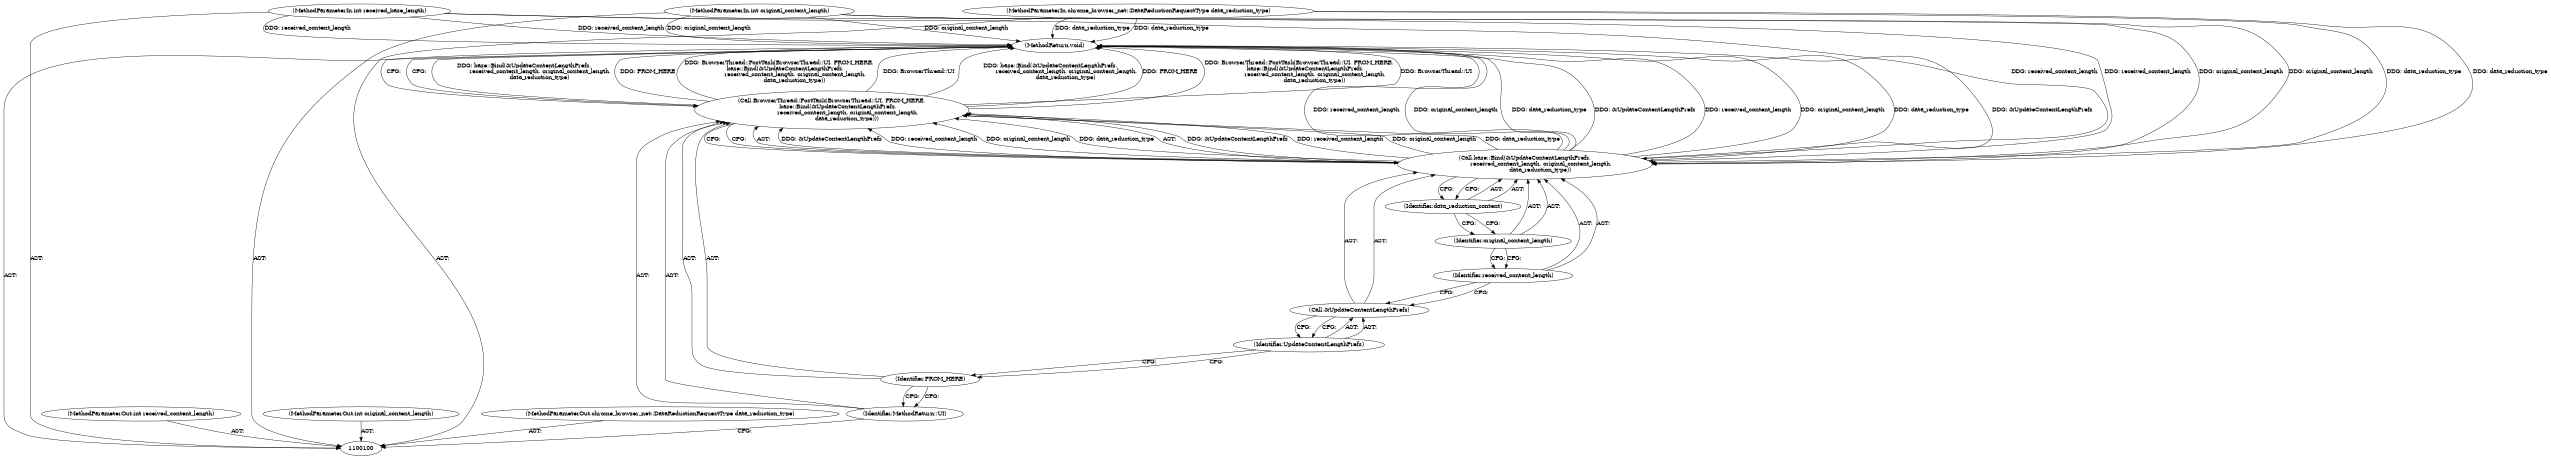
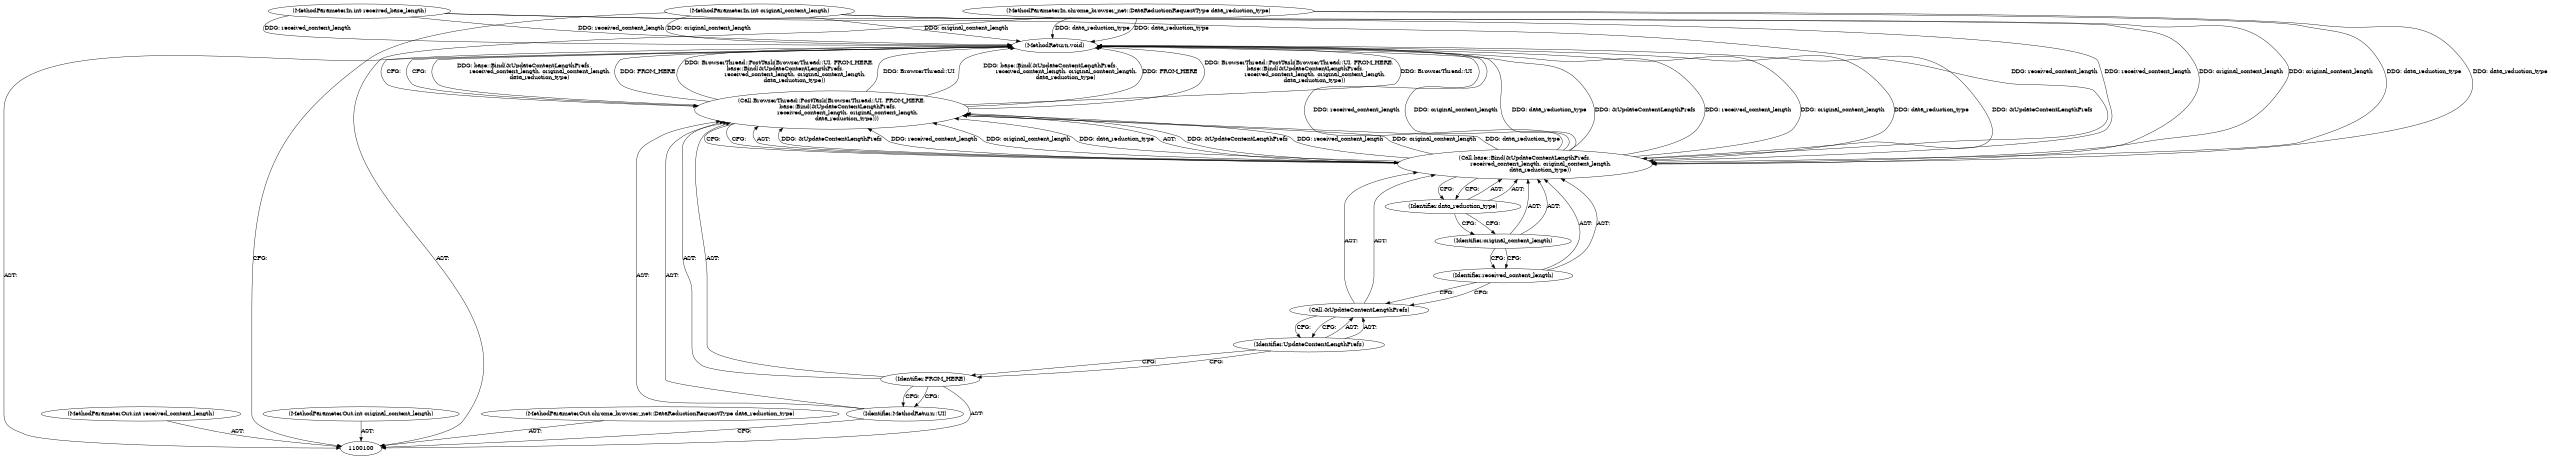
  digraph {
    n1 [label="(MethodReturn,void)"]
    n2 [label="(Call,BrowserThread::PostTask(BrowserThread::UI, FROM_HERE,\n       base::Bind(&UpdateContentLengthPrefs,\n                  received_content_length, original_content_length,\n                 data_reduction_type)))"]
    n3 [label=1100100]
    n4 [label="(Call,base::Bind(&UpdateContentLengthPrefs,\n                  received_content_length, original_content_length,\n                 data_reduction_type))"]
    n5 [label="(MethodParameterIn,int received_base_length)"]
-   n6 [label="(Identifier,data_reduction_content)"]
+   n6 [label="(Identifier,data_reduction_type)"]
    n7 [label="(MethodParameterOut,int received_content_length)"]
    n8 [label="(MethodParameterIn,int original_content_length)"]
    n9 [label="(MethodParameterOut,int original_content_length)"]
    n10 [label="(MethodParameterIn,chrome_browser_net::DataReductionRequestType data_reduction_type)"]
    n11 [label="(MethodParameterOut,chrome_browser_net::DataReductionRequestType data_reduction_type)"]
    n12 [label="(Identifier,MethodReturn::UI)"]
    n13 [label="(Identifier,FROM_HERE)"]
    n14 [label="(Call,&UpdateContentLengthPrefs)"]
    n15 [label="(Identifier,UpdateContentLengthPrefs)"]
    n16 [label="(Identifier,original_content_length)"]
    n17 [label="(Identifier,received_content_length)"]
    n1 -> n2 [label="CFG: "]
    n1 -> n2 [label="CFG: "]
    n1 -> n3 [label="AST: "]
    n2 -> n1 [label="DDG: base::Bind(&UpdateContentLengthPrefs,\n                  received_content_length, original_content_length,\n                 data_reduction_type)"]
    n2 -> n1 [label="DDG: FROM_HERE"]
    n2 -> n1 [label="DDG: BrowserThread::PostTask(BrowserThread::UI, FROM_HERE,\n       base::Bind(&UpdateContentLengthPrefs,\n                  received_content_length, original_content_length,\n                 data_reduction_type))"]
    n2 -> n1 [label="DDG: BrowserThread::UI"]
    n2 -> n1 [label="DDG: base::Bind(&UpdateContentLengthPrefs,\n                  received_content_length, original_content_length,\n                 data_reduction_type)"]
    n2 -> n1 [label="DDG: FROM_HERE"]
    n2 -> n1 [label="DDG: BrowserThread::PostTask(BrowserThread::UI, FROM_HERE,\n       base::Bind(&UpdateContentLengthPrefs,\n                  received_content_length, original_content_length,\n                 data_reduction_type))"]
    n2 -> n1 [label="DDG: BrowserThread::UI"]
    n2 -> n4 [label="CFG: "]
    n2 -> n4 [label="CFG: "]
    n4 -> n1 [label="DDG: received_content_length"]
    n4 -> n1 [label="DDG: original_content_length"]
    n4 -> n1 [label="DDG: data_reduction_type"]
    n4 -> n1 [label="DDG: &UpdateContentLengthPrefs"]
    n4 -> n1 [label="DDG: received_content_length"]
    n4 -> n1 [label="DDG: original_content_length"]
    n4 -> n1 [label="DDG: data_reduction_type"]
    n4 -> n1 [label="DDG: &UpdateContentLengthPrefs"]
    n4 -> n2 [label="AST: "]
    n4 -> n2 [label="DDG: &UpdateContentLengthPrefs"]
    n4 -> n2 [label="DDG: received_content_length"]
    n4 -> n2 [label="DDG: original_content_length"]
    n4 -> n2 [label="DDG: data_reduction_type"]
    n4 -> n2 [label="AST: "]
    n4 -> n2 [label="DDG: &UpdateContentLengthPrefs"]
    n4 -> n2 [label="DDG: received_content_length"]
    n4 -> n2 [label="DDG: original_content_length"]
    n4 -> n2 [label="DDG: data_reduction_type"]
    n4 -> n6 [label="CFG: "]
    n4 -> n6 [label="CFG: "]
    n5 -> n1 [label="DDG: received_content_length"]
    n5 -> n1 [label="DDG: received_content_length"]
-   n5 -> n3 [label="AST: "]
+   n13 -> n3 [label="AST: "]
    n5 -> n4 [label="DDG: received_content_length"]
    n5 -> n4 [label="DDG: received_content_length"]
    n6 -> n4 [label="AST: "]
    n6 -> n4 [label="AST: "]
    n6 -> n16 [label="CFG: "]
    n6 -> n16 [label="CFG: "]
    n7 -> n3 [label="AST: "]
    n8 -> n1 [label="DDG: original_content_length"]
    n8 -> n1 [label="DDG: original_content_length"]
-   n8 -> n3 [label="AST: "]
+   n8 -> n3 [label="CFG: "]
    n8 -> n4 [label="DDG: original_content_length"]
    n8 -> n4 [label="DDG: original_content_length"]
    n9 -> n3 [label="AST: "]
    n10 -> n1 [label="DDG: data_reduction_type"]
    n10 -> n1 [label="DDG: data_reduction_type"]
    n10 -> n3 [label="AST: "]
    n10 -> n4 [label="DDG: data_reduction_type"]
    n10 -> n4 [label="DDG: data_reduction_type"]
    n11 -> n3 [label="AST: "]
    n12 -> n2 [label="AST: "]
    n12 -> n2 [label="AST: "]
    n12 -> n3 [label="CFG: "]
    n13 -> n2 [label="AST: "]
    n13 -> n2 [label="AST: "]
    n13 -> n12 [label="CFG: "]
    n13 -> n12 [label="CFG: "]
    n14 -> n4 [label="AST: "]
    n14 -> n4 [label="AST: "]
    n14 -> n15 [label="CFG: "]
    n14 -> n15 [label="CFG: "]
    n15 -> n13 [label="CFG: "]
    n15 -> n13 [label="CFG: "]
    n15 -> n14 [label="AST: "]
    n15 -> n14 [label="AST: "]
    n16 -> n4 [label="AST: "]
    n16 -> n4 [label="AST: "]
    n16 -> n17 [label="CFG: "]
    n16 -> n17 [label="CFG: "]
    n17 -> n4 [label="AST: "]
    n17 -> n4 [label="AST: "]
    n17 -> n14 [label="CFG: "]
    n17 -> n14 [label="CFG: "]
  }
